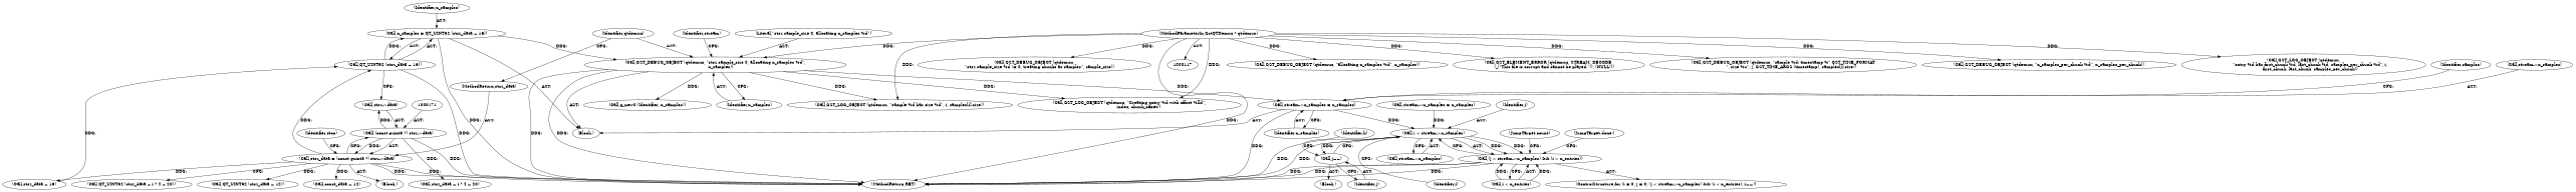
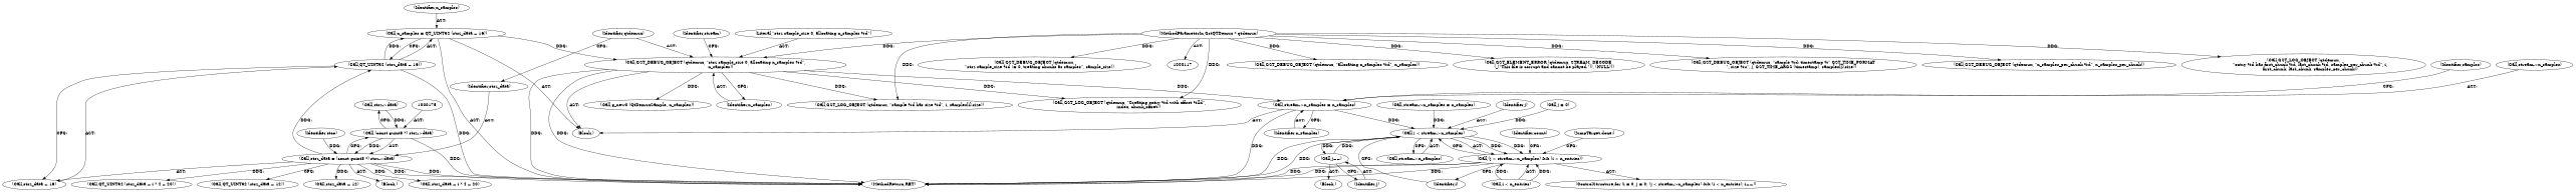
  digraph {
    n1 [label="(Call,stream->n_samples = n_samples)"]
    n2 [label="(Call,j < stream->n_samples)"]
    n3 [label="(Block,)"]
    n4 [label="(Identifier,n_samples)"]
    n5 [label="(MethodReturn,RET)"]
    n6 [label="(Call,(j < stream->n_samples) && (i < n_entries))"]
    n7 [label="(Call,j++)"]
    n8 [label="(Call,stream->n_samples)"]
    n9 [label="(Call,GST_DEBUG_OBJECT (qtdemux, \"stsz sample_size 0, allocating n_samples %d\",\n        n_samples))"]
    n10 [label="(Call,GST_LOG_OBJECT (qtdemux, \"sample %d has size %d\", i, samples[i].size))"]
-   n11 [label="(Call,g_new0 (Identifier, n_samples))"]
+   n11 [label="(Call,g_new0 (QtDemuxSample, n_samples))"]
    n12 [label="(Identifier,n_samples)"]
    n13 [label="(Call,GST_LOG_OBJECT (qtdemux, \"Creating entry %d with offset %lld\",\n              index, chunk_offset))"]
    n14 [label="(MethodParameterIn,GstQTDemux * qtdemux)"]
    n15 [label="(Call,GST_DEBUG_OBJECT (qtdemux, \"allocating n_samples %d\", n_samples))"]
    n16 [label="(Call,GST_ELEMENT_ERROR (qtdemux, STREAM, DECODE,\n        (_(\"This file is corrupt and cannot be played.\")), (NULL)))"]
    n17 [label="(Call,GST_DEBUG_OBJECT (qtdemux, \"sample %d: timestamp %\" GST_TIME_FORMAT\n            \", size %u\", j, GST_TIME_ARGS (timestamp), samples[j].size))"]
    n18 [label="(Call,GST_DEBUG_OBJECT (qtdemux, \"n_samples_per_chunk %d\", n_samples_per_chunk))"]
    n19 [label="(Call,GST_LOG_OBJECT (qtdemux,\n          \"entry %d has first_chunk %d, last_chunk %d, samples_per_chunk %d\", i,\n          first_chunk, last_chunk, samples_per_chunk))"]
    n20 [label="(Call,GST_DEBUG_OBJECT (qtdemux,\n        \"stsz sample_size %d != 0, treating chunks as samples\", sample_size))"]
    1000117
    n22 [label="(Call,n_samples = QT_UINT32 (stsz_data + 16))"]
    n23 [label="(Call,QT_UINT32 (stsz_data + 16))"]
    n24 [label="(Call,stsz_data + 16)"]
    n25 [label="(Call,stsz_data = (const guint8 *) stsz->data)"]
    n26 [label="(Call,(const guint8 *) stsz->data)"]
    n27 [label="(Call,stsz_data + i * 4 + 20)"]
    n28 [label="(Block,)"]
    n29 [label="(Call,QT_UINT32 (stsz_data + i * 4 + 20))"]
    n30 [label="(Call,QT_UINT32 (stsz_data + 12))"]
-   n31 [label="(Call,const_data + 12)"]
+   n31 [label="(Call,stsz_data + 12)"]
    n32 [label="(Call,stsz->data)"]
    n33 [label="(Call,i < n_entries)"]
    n34 [label="(ControlStructure,for (i = 0, j = 0; (j < stream->n_samples) && (i < n_entries); i++))"]
    n35 [label="(Identifier,j)"]
    n36 [label="(Block,)"]
    n37 [label="(Identifier,qtdemux)"]
-   n38 [label="(MethodReturn,stsz_data)"]
+   n38 [label="(Identifier,stsz_data)"]
    n39 [label="(Identifier,j)"]
    n40 [label="(Identifier,i)"]
+   n41 [label="(Call,j = 0)"]
    n42 [label="(Identifier,samples)"]
    n43 [label="(Identifier,stream)"]
    n44 [label="(Call,stream->n_samples = n_samples)"]
    n45 [label="(JumpTarget,done:)"]
    n46 [label="(Identifier,stco)"]
    n47 [label="(Literal,\"stsz sample_size 0, allocating n_samples %d\")"]
-   n48 [label="(JumpTarget,count)"]
+   n48 [label="(Identifier,count)"]
    n49 [label="(Call,stream->n_samples)"]
-   n50 [label="(Identifier,k)"]
    n51 [label="(Identifier,n_samples)"]
-   1000171
+   1000171 [label=1000175]
    n1 -> n2 [label="DDG: "]
    n1 -> n3 [label="AST: "]
    n1 -> n4 [label="CFG: "]
    n1 -> n5 [label="DDG: "]
    n2 -> n5 [label="DDG: "]
    n2 -> n5 [label="DDG: "]
    n2 -> n6 [label="AST: "]
    n2 -> n6 [label="DDG: "]
    n2 -> n6 [label="DDG: "]
    n2 -> n7 [label="DDG: "]
    n2 -> n8 [label="CFG: "]
    n4 -> n1 [label="AST: "]
    n6 -> n2 [label="CFG: "]
    n6 -> n5 [label="DDG: "]
    n6 -> n5 [label="DDG: "]
    n6 -> n5 [label="DDG: "]
-   n6 -> n33 [label="CFG: "]
+   n6 -> n40 [label="CFG: "]
    n6 -> n34 [label="AST: "]
-   n7 -> n2 [label="CFG: "]
+   n7 -> n2 [label="DDG: "]
    n7 -> n35 [label="CFG: "]
    n7 -> n36 [label="AST: "]
    n8 -> n2 [label="AST: "]
    n9 -> n1 [label="DDG: "]
    n9 -> n3 [label="AST: "]
    n9 -> n5 [label="DDG: "]
    n9 -> n5 [label="DDG: "]
    n9 -> n10 [label="DDG: "]
    n9 -> n11 [label="DDG: "]
    n9 -> n12 [label="CFG: "]
    n9 -> n13 [label="DDG: "]
    n12 -> n9 [label="AST: "]
-   n14 -> n5 [label="DDG: "]
    n14 -> n9 [label="DDG: "]
    n14 -> n10 [label="DDG: "]
    n14 -> n13 [label="DDG: "]
    n14 -> n15 [label="DDG: "]
    n14 -> n16 [label="DDG: "]
    n14 -> n17 [label="DDG: "]
    n14 -> n18 [label="DDG: "]
    n14 -> n19 [label="DDG: "]
    n14 -> n20 [label="DDG: "]
    n14 -> 1000117 [label="AST: "]
    n22 -> n3 [label="AST: "]
-   n22 -> n5 [label="DDG: "]
+   n22 -> n5 [label="AST: "]
    n22 -> n9 [label="DDG: "]
-   n22 -> n23 [label="AST: "]
+   n22 -> n23 [label="CFG: "]
    n23 -> n5 [label="DDG: "]
    n23 -> n22 [label="AST: "]
    n23 -> n22 [label="DDG: "]
-   n23 -> n32 [label="CFG: "]
-   n24 -> n23 [label="DDG: "]
+   n23 -> n24 [label="CFG: "]
+   n24 -> n23 [label="AST: "]
    n25 -> n5 [label="DDG: "]
    n25 -> n5 [label="DDG: "]
    n25 -> n23 [label="DDG: "]
-   n25 -> n24 [label="DDG: "]
+   n25 -> n24 [label="AST: "]
    n25 -> n26 [label="CFG: "]
-   n26 -> n27 [label="DDG: "]
+   n25 -> n27 [label="DDG: "]
    n25 -> n28 [label="AST: "]
-   n25 -> n29 [label="CFG: "]
-   n25 -> n30 [label="DDG: "]
+   n25 -> n29 [label="DDG: "]
+   n25 -> n30 [label="CFG: "]
    n25 -> n31 [label="DDG: "]
    n26 -> n5 [label="DDG: "]
    n26 -> n25 [label="AST: "]
    n26 -> n25 [label="DDG: "]
-   n26 -> n32 [label="DDG: "]
-   n32 -> n26 [label="AST: "]
+   n26 -> n32 [label="CFG: "]
+   n32 -> n26 [label="DDG: "]
    n33 -> n6 [label="AST: "]
    n33 -> n6 [label="DDG: "]
    n33 -> n6 [label="DDG: "]
    n35 -> n7 [label="AST: "]
    n37 -> n9 [label="AST: "]
    n37 -> n38 [label="CFG: "]
    n38 -> n25 [label="AST: "]
    n39 -> n2 [label="AST: "]
    n40 -> n2 [label="CFG: "]
+   n41 -> n2 [label="DDG: "]
    n42 -> n1 [label="CFG: "]
    n43 -> n9 [label="CFG: "]
    n44 -> n2 [label="DDG: "]
    n45 -> n6 [label="CFG: "]
-   n46 -> n25 [label="CFG: "]
+   n46 -> n25 [label="DDG: "]
    n47 -> n9 [label="AST: "]
    n48 -> n6 [label="CFG: "]
    n49 -> n1 [label="AST: "]
-   n50 -> n7 [label="CFG: "]
    n51 -> n22 [label="AST: "]
    1000171 -> n26 [label="AST: "]
  }
